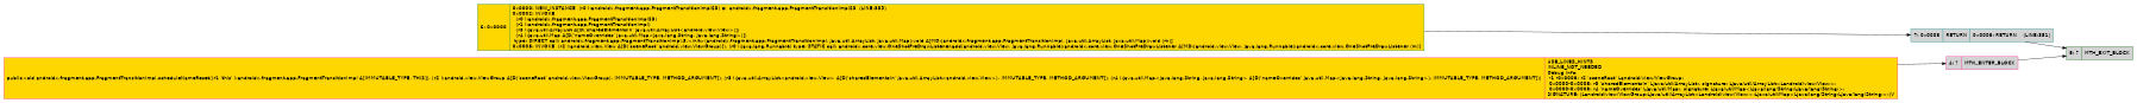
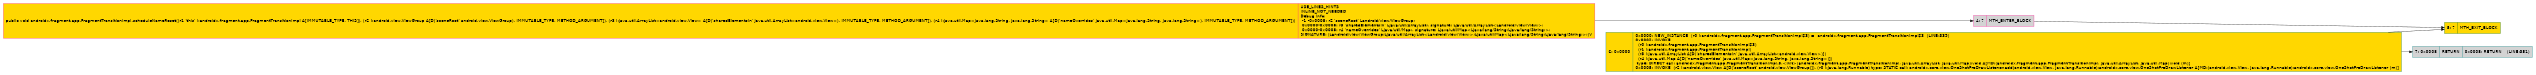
  digraph {
    fontname="DejaVu Sans"
    rankdir=LR
    node [color=deeppink fillcolor=gold fontname="DejaVu Sans" shape=record style=filled]
    edge [fontname="DejaVu Sans"]
    n1 [fillcolor=lightgrey label="{4\:\ ?|MTH_ENTER_BLOCK\l}"]
-   n2 [color=darkgreen fillcolor=lightgrey label="{5\:\ ?|MTH_EXIT_BLOCK\l}"]
+   n2 [color=darkgreen label="{5\:\ ?|MTH_EXIT_BLOCK\l}"]
    n3 [color=teal label="{6\:\ 0x0000|0x0000: NEW_INSTANCE  (r0 I:androidx.fragment.app.FragmentTransitionImpl$3) =  androidx.fragment.app.FragmentTransitionImpl$3  (LINE:339)\l0x0002: INVOKE  \l  (r0 I:androidx.fragment.app.FragmentTransitionImpl$3)\l  (r1 I:androidx.fragment.app.FragmentTransitionImpl)\l  (r3 I:java.util.ArrayList A[D('sharedElementsIn' java.util.ArrayList\<android.view.View\>)])\l  (r4 I:java.util.Map A[D('nameOverrides' java.util.Map\<java.lang.String, java.lang.String\>)])\l type: DIRECT call: androidx.fragment.app.FragmentTransitionImpl.3.\<init\>(androidx.fragment.app.FragmentTransitionImpl, java.util.ArrayList, java.util.Map):void A[MD:(androidx.fragment.app.FragmentTransitionImpl, java.util.ArrayList, java.util.Map):void (m)]\l0x0005: INVOKE  (r2 I:android.view.View A[D('sceneRoot' android.view.ViewGroup)]), (r0 I:java.lang.Runnable) type: STATIC call: androidx.core.view.OneShotPreDrawListener.add(android.view.View, java.lang.Runnable):androidx.core.view.OneShotPreDrawListener A[MD:(android.view.View, java.lang.Runnable):androidx.core.view.OneShotPreDrawListener (m)]\l}"]
    n4 [color=teal fillcolor=lightgrey label="{7\:\ 0x0008|RETURN\l|0x0008: RETURN    (LINE:351)\l}"]
    n5 [label="{public void androidx.fragment.app.FragmentTransitionImpl.scheduleNameReset((r1 'this' I:androidx.fragment.app.FragmentTransitionImpl A[IMMUTABLE_TYPE, THIS]), (r2 I:android.view.ViewGroup A[D('sceneRoot' android.view.ViewGroup), IMMUTABLE_TYPE, METHOD_ARGUMENT]), (r3 I:java.util.ArrayList\<android.view.View\> A[D('sharedElementsIn' java.util.ArrayList\<android.view.View\>), IMMUTABLE_TYPE, METHOD_ARGUMENT]), (r4 I:java.util.Map\<java.lang.String, java.lang.String\> A[D('nameOverrides' java.util.Map\<java.lang.String, java.lang.String\>), IMMUTABLE_TYPE, METHOD_ARGUMENT]))  | USE_LINES_HINTS\lINLINE_NOT_NEEDED\lDebug Info:\l  \-1 \-0x0008: r2 'sceneRoot' Landroid\/view\/ViewGroup;\l  0x0000\-0x0008: r3 'sharedElementsIn' Ljava\/util\/ArrayList;, signature: Ljava\/util\/ArrayList\<Landroid\/view\/View;\>;\l  0x0000\-0x0008: r4 'nameOverrides' Ljava\/util\/Map;, signature: Ljava\/util\/Map\<Ljava\/lang\/String;Ljava\/lang\/String;\>;\lSIGNATURE: (Landroid\/view\/ViewGroup;Ljava\/util\/ArrayList\<Landroid\/view\/View;\>;Ljava\/util\/Map\<Ljava\/lang\/String;Ljava\/lang\/String;\>;)V\l}"]
    n1 -> n2
    n3 -> n4
-   n4 -> n2
+   n3 -> n2
    n5 -> n1
  }
